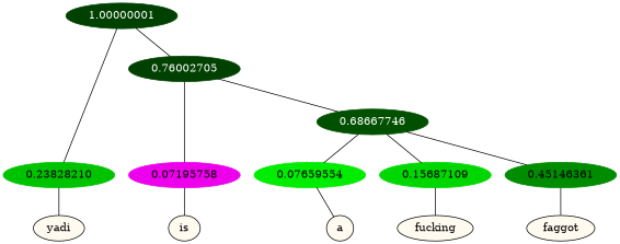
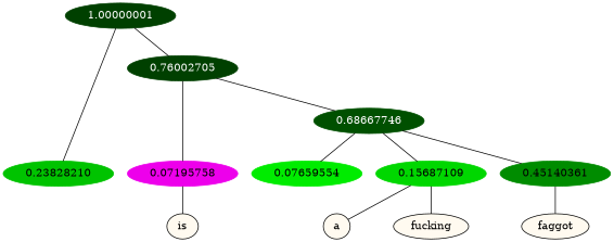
  graph {
    node [color=black format=png nodesep=0.001 ordering=out overlap_scaling=0.01 ranksep=0.001 style=filled]
-   n1 [fillcolor=floralwhite height=0.15 label=yadi style="filled,solid" width=0.15]
    n2 [fillcolor=floralwhite height=0.15 label=is style="filled,solid" width=0.15]
    n3 [fillcolor=floralwhite height=0.15 label=a style="filled,solid" width=0.15]
    n4 [fillcolor=floralwhite height=0.15 label=fucking style="filled,solid" width=0.15]
    n5 [fillcolor=floralwhite height=0.15 label=faggot style="filled,solid" width=0.15]
    n6 [color="0.334 1.000 0.762" fontcolor=black height=0.15 label=0.23828210 width=0.15]
    n7 [color="0.835 1.000 0.928" fontcolor=black height=0.15 label=0.07195758 width=0.15]
    n8 [color="0.334 1.000 0.923" fontcolor=black height=0.15 label=0.07659554 width=0.15]
    n9 [color="0.334 1.000 0.843" fontcolor=black height=0.15 label=0.15687109 width=0.15]
-   n10 [color="0.334 1.000 0.549" fontcolor=black height=0.15 label=0.45146361 width=0.15]
+   n10 [color="0.334 1.000 0.549" fontcolor=black height=0.15 label=0.45140361 width=0.15]
    n11 [color="0.334 1.000 0.250" fontcolor=grey99 height=0.15 label=1.00000001 width=0.15]
    n12 [color="0.334 1.000 0.250" fontcolor=grey99 height=0.15 label=0.76002705 width=0.15]
    n13 [color="0.334 1.000 0.313" fontcolor=grey99 height=0.15 label=0.68667746 width=0.15]
    subgraph sub_1 {
      rank=same
-     n1
      n2
      n3
      n4
      n5
    }
    subgraph sub_2 {
      rank=same
      n6
      n7
      n8
      n9
      n10
    }
-   n6 -- n1
    n7 -- n2
-   n8 -- n3
+   n9 -- n3
    n9 -- n4
    n10 -- n5
    n11 -- n6
    n11 -- n12
    n12 -- n7
    n12 -- n13
    n13 -- n8
    n13 -- n9
    n13 -- n10
  }
